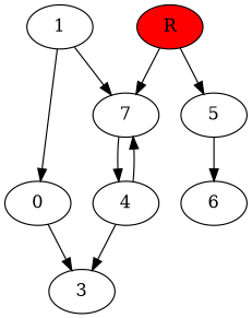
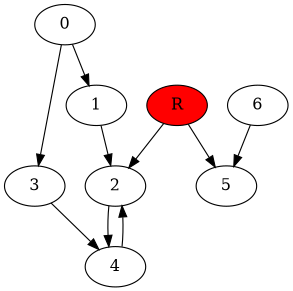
  digraph {
    1
-   7
+   7 [label=2]
    5
    6
    4
    n6 [label=0]
    3
    R [fillcolor="#ff0000" style=filled]
    1 -> 7
    7 -> 4
-   5 -> 6
+   6 -> 5
    4 -> 7
-   1 -> n6
+   n6 -> 1
    n6 -> 3
-   4 -> 3
+   3 -> 4
    R -> 7
    R -> 5
  }
